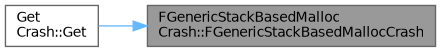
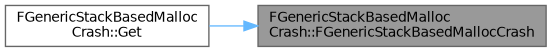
  digraph {
    rankdir=RL
    node [fontname=Helvetica fontsize=10 shape=box style=filled]
    n1 [color=gray40 fillcolor=grey60 fontcolor=black height=0.2 label="FGenericStackBasedMalloc\lCrash::FGenericStackBasedMallocCrash" width=0.4]
-   n2 [color=grey40 fillcolor=white height=0.2 label="Get\lCrash::Get" width=0.4]
+   n2 [color=grey40 fillcolor=white height=0.2 label="FGenericStackBasedMalloc\lCrash::Get" width=0.4]
    n1 -> n2 [color=steelblue1 dir=back fontname=Helvetica fontsize=10 labelfontname=Helvetica labelfontsize=10 style=solid]
  }
